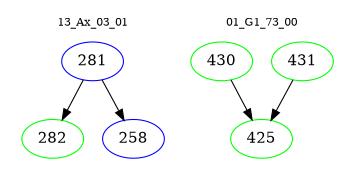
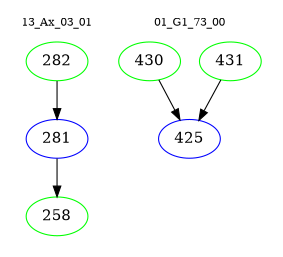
  digraph {
    node [color=green]
    edge [color=black]
    n1 [label=282]
    n2 [color=blue label=281]
-   n3 [color=blue label=258]
+   n3 [label=258]
    n4 [label=431]
-   n5 [label=425]
+   n5 [color=blue label=425]
    n6 [label=430]
    subgraph cluster_1 {
      color=white
      fontsize=10
      label="13_Ax_03_01"
      n1
      n2
      n3
    }
    subgraph cluster_2 {
      color=white
      fontsize=10
      label="01_G1_73_00"
      n4
      n5
      n6
    }
-   n2 -> n1
+   n1 -> n2
    n2 -> n3
    n4 -> n5
    n6 -> n5
  }
